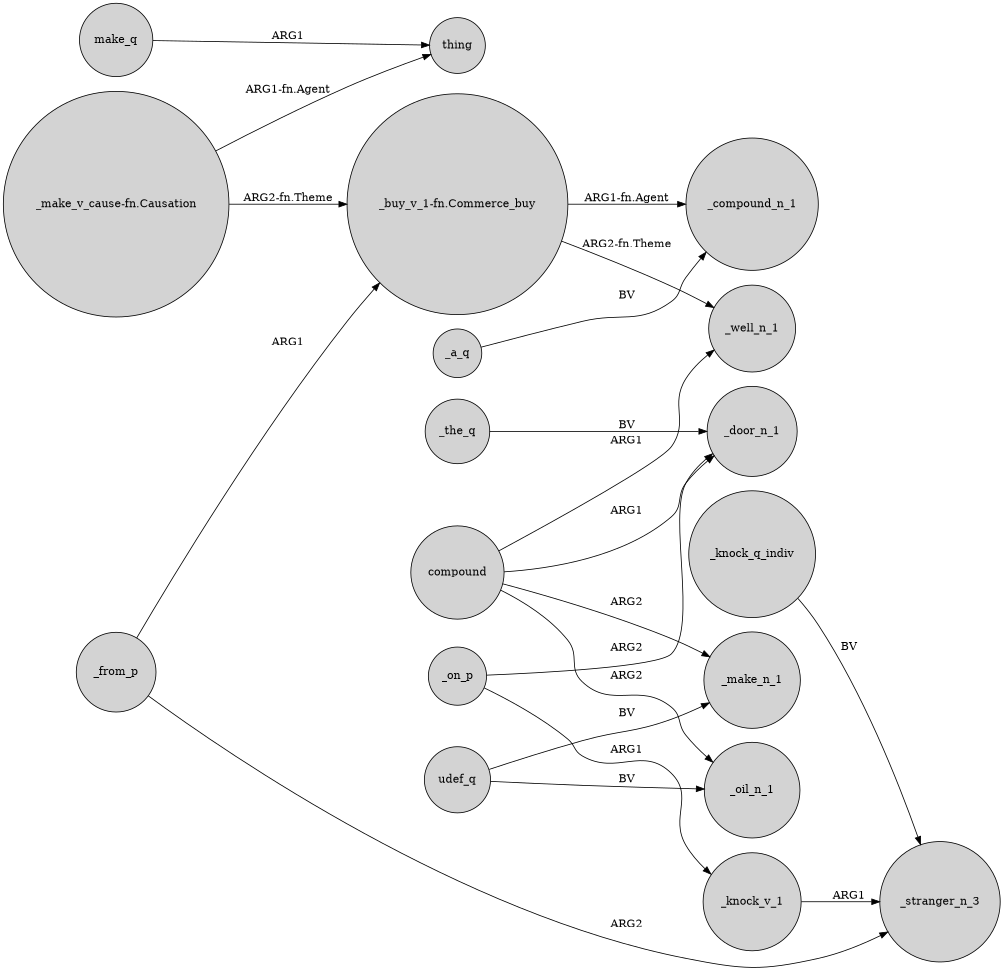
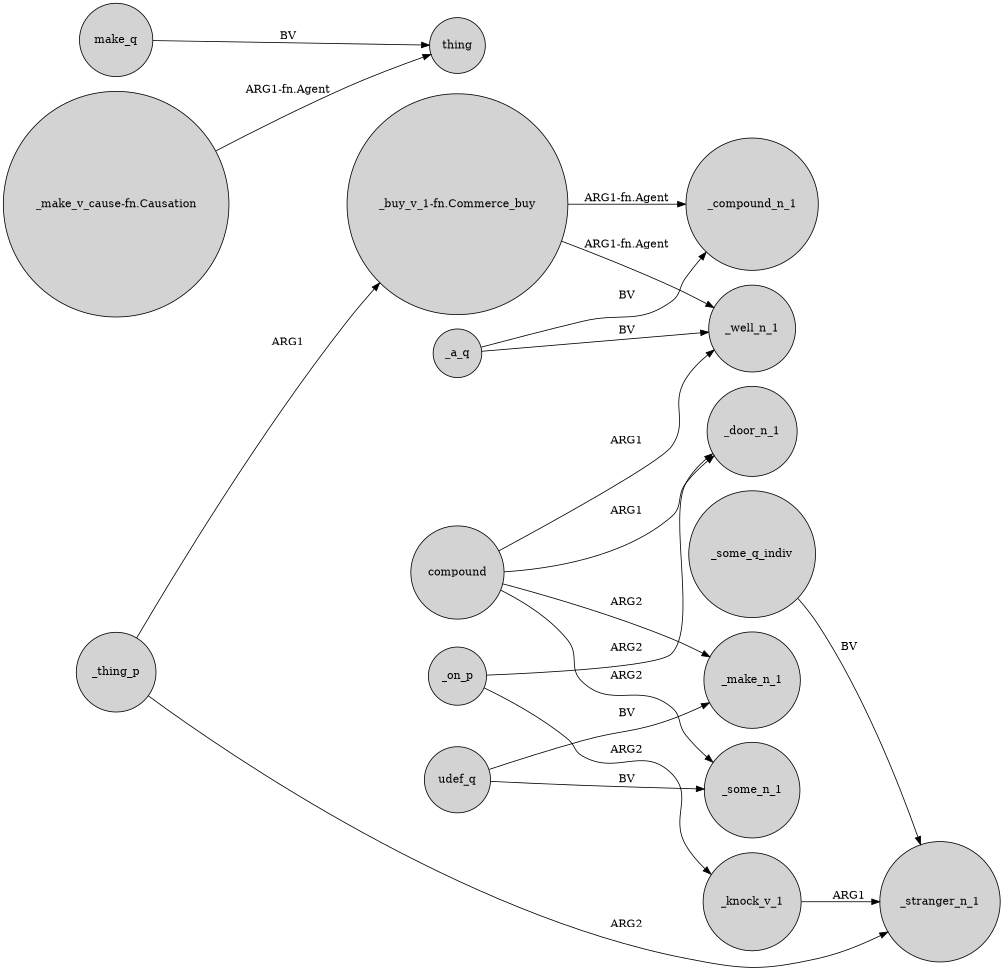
  digraph {
    rankdir=LR
    node [shape=circle style=filled]
    "_make_v_cause-fn.Causation"
    thing
    "_buy_v_1-fn.Commerce_buy"
    n4 [label=_compound_n_1]
    _well_n_1
-   _some_q_indiv [label=_knock_q_indiv]
-   _stranger_n_1 [label=_stranger_n_3]
+   _some_q_indiv
+   _stranger_n_1
    _a_q
    compound
    _door_n_1
    n11 [label=_make_n_1]
-   _oil_n_1
+   _oil_n_1 [label=_some_n_1]
    udef_q
-   _the_q
-   _from_p
+   _from_p [label=_thing_p]
    _knock_v_1
    _on_p
    n18 [label=make_q]
    "_make_v_cause-fn.Causation" -> thing [label="ARG1-fn.Agent"]
-   "_make_v_cause-fn.Causation" -> "_buy_v_1-fn.Commerce_buy" [label="ARG2-fn.Theme"]
    "_buy_v_1-fn.Commerce_buy" -> n4 [label="ARG1-fn.Agent"]
-   "_buy_v_1-fn.Commerce_buy" -> _well_n_1 [label="ARG2-fn.Theme"]
+   "_buy_v_1-fn.Commerce_buy" -> _well_n_1 [label="ARG1-fn.Agent"]
    _some_q_indiv -> _stranger_n_1 [label=BV]
    _a_q -> n4 [label=BV]
+   _a_q -> _well_n_1 [label=BV]
    compound -> _well_n_1 [label=ARG1]
    compound -> _door_n_1 [label=ARG1]
    compound -> n11 [label=ARG2]
    compound -> _oil_n_1 [label=ARG2]
    udef_q -> n11 [label=BV]
    udef_q -> _oil_n_1 [label=BV]
-   _the_q -> _door_n_1 [label=BV]
    _from_p -> "_buy_v_1-fn.Commerce_buy" [label=ARG1]
    _from_p -> _stranger_n_1 [label=ARG2]
    _knock_v_1 -> _stranger_n_1 [label=ARG1]
    _on_p -> _door_n_1 [label=ARG2]
-   _on_p -> _knock_v_1 [label=ARG1]
-   n18 -> thing [label=ARG1]
+   _on_p -> _knock_v_1 [label=ARG2]
+   n18 -> thing [label=BV]
  }
